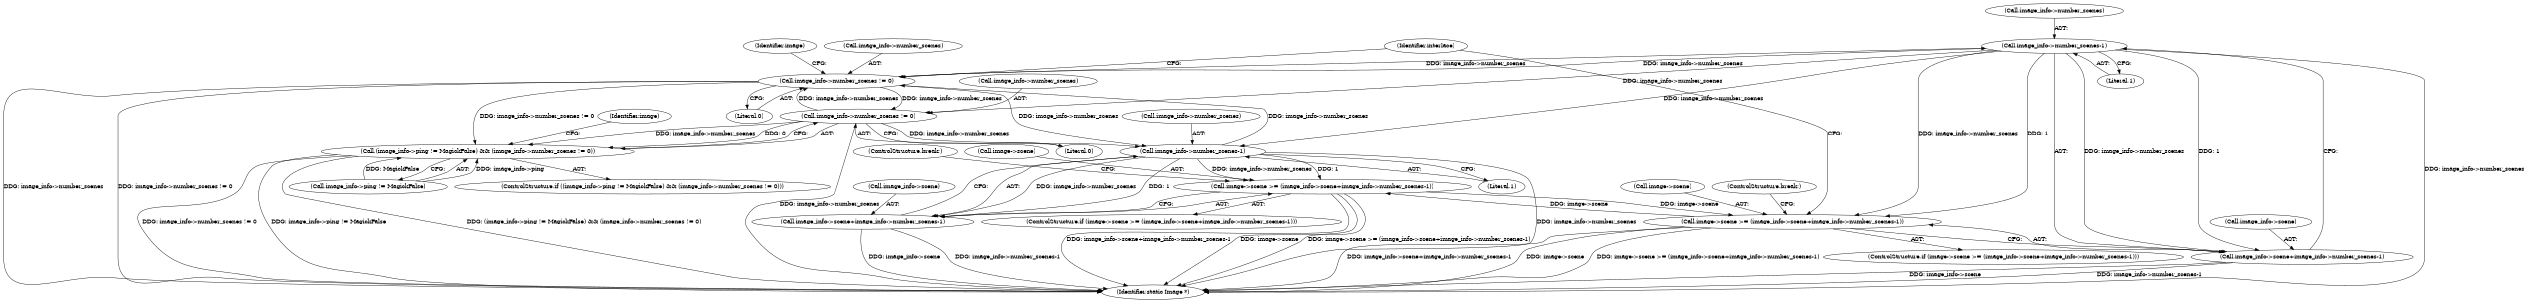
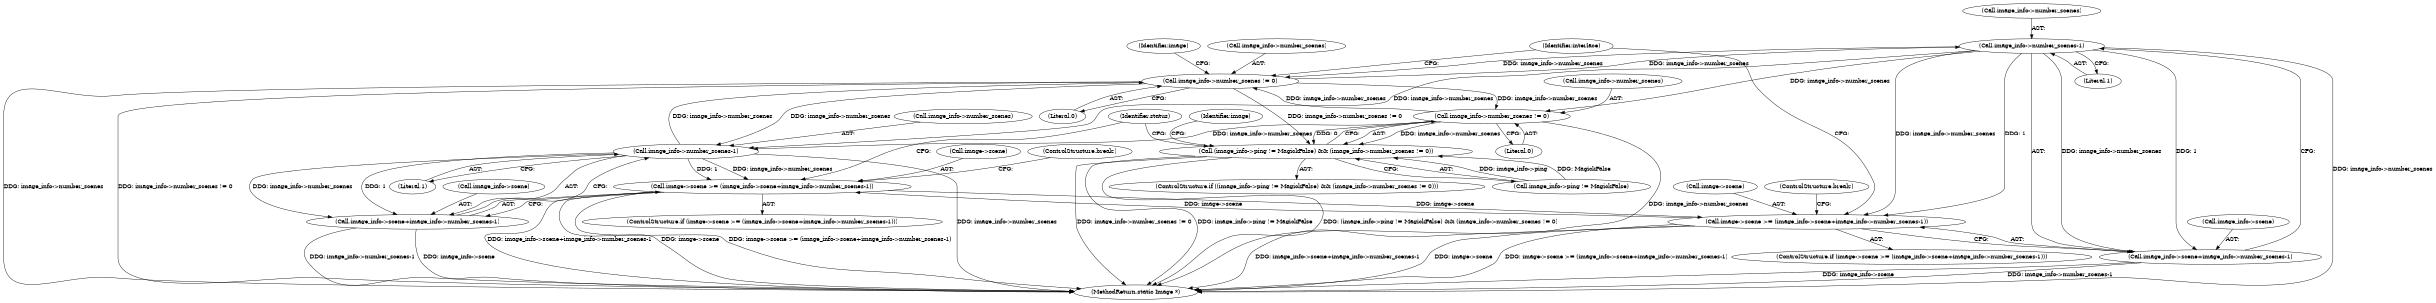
  digraph {
    n1 [label="(Call,image_info->number_scenes-1)"]
    n2 [label="(Call,image_info->number_scenes != 0)"]
    n3 [label="(Call,image_info->number_scenes-1)"]
    n4 [label="(Call,image_info->number_scenes != 0)"]
    n5 [label="(Call,image->scene >= (image_info->scene+image_info->number_scenes-1))"]
    n6 [label="(Call,image_info->scene+image_info->number_scenes-1)"]
-   n7 [label="(Identifier,static Image *)"]
+   n7 [label="(MethodReturn,static Image *)"]
    n8 [label="(Literal,1)"]
    n9 [label="(Call,(image_info->ping != MagickFalse) && (image_info->number_scenes != 0))"]
    n10 [label="(Literal,0)"]
    n11 [label="(Call,image->scene >= (image_info->scene+image_info->number_scenes-1))"]
    n12 [label="(Call,image_info->scene+image_info->number_scenes-1)"]
    n13 [label="(Literal,1)"]
    n14 [label="(Literal,0)"]
    n15 [label="(ControlStructure,if (image->scene >= (image_info->scene+image_info->number_scenes-1)))"]
    n16 [label="(ControlStructure,if ((image_info->ping != MagickFalse) && (image_info->number_scenes != 0)))"]
    n17 [label="(Call,image_info->ping != MagickFalse)"]
    n18 [label="(ControlStructure,if (image->scene >= (image_info->scene+image_info->number_scenes-1)))"]
    n19 [label="(Call,image_info->number_scenes)"]
    n20 [label="(Identifier,image)"]
    n21 [label="(Identifier,interlace)"]
    n22 [label="(Call,image_info->number_scenes)"]
    n23 [label="(Call,image_info->scene)"]
    n24 [label="(Identifier,image)"]
    n25 [label="(Call,image_info->number_scenes)"]
    n26 [label="(Call,image_info->number_scenes)"]
    n27 [label="(Call,image_info->scene)"]
    n28 [label="(Call,image->scene)"]
    n29 [label="(ControlStructure,break;)"]
    n30 [label="(Call,image->scene)"]
+   n31 [label="(Identifier,status)"]
    n32 [label="(ControlStructure,break;)"]
    n1 -> n2 [label="DDG: image_info->number_scenes"]
    n1 -> n3 [label="DDG: image_info->number_scenes"]
    n1 -> n4 [label="DDG: image_info->number_scenes"]
    n1 -> n5 [label="DDG: image_info->number_scenes"]
    n1 -> n5 [label="DDG: 1"]
    n1 -> n6 [label="AST: "]
    n1 -> n6 [label="DDG: image_info->number_scenes"]
    n1 -> n6 [label="DDG: 1"]
    n1 -> n7 [label="DDG: image_info->number_scenes"]
    n1 -> n8 [label="CFG: "]
    n2 -> n1 [label="DDG: image_info->number_scenes"]
    n2 -> n3 [label="DDG: image_info->number_scenes"]
    n2 -> n4 [label="DDG: image_info->number_scenes"]
    n2 -> n7 [label="DDG: image_info->number_scenes"]
    n2 -> n7 [label="DDG: image_info->number_scenes != 0"]
    n2 -> n9 [label="DDG: image_info->number_scenes != 0"]
    n2 -> n10 [label="CFG: "]
    n3 -> n2 [label="DDG: image_info->number_scenes"]
    n3 -> n7 [label="DDG: image_info->number_scenes"]
    n3 -> n11 [label="DDG: image_info->number_scenes"]
    n3 -> n11 [label="DDG: 1"]
    n3 -> n12 [label="AST: "]
    n3 -> n12 [label="DDG: image_info->number_scenes"]
    n3 -> n12 [label="DDG: 1"]
    n3 -> n13 [label="CFG: "]
    n4 -> n2 [label="DDG: image_info->number_scenes"]
    n4 -> n3 [label="DDG: image_info->number_scenes"]
    n4 -> n7 [label="DDG: image_info->number_scenes"]
    n4 -> n9 [label="AST: "]
    n4 -> n9 [label="DDG: image_info->number_scenes"]
    n4 -> n9 [label="DDG: 0"]
    n4 -> n14 [label="CFG: "]
    n5 -> n6 [label="CFG: "]
    n5 -> n7 [label="DDG: image_info->scene+image_info->number_scenes-1"]
    n5 -> n7 [label="DDG: image->scene"]
    n5 -> n7 [label="DDG: image->scene >= (image_info->scene+image_info->number_scenes-1)"]
    n5 -> n11 [label="DDG: image->scene"]
    n5 -> n15 [label="AST: "]
    n6 -> n1 [label="CFG: "]
    n6 -> n5 [label="AST: "]
    n6 -> n7 [label="DDG: image_info->scene"]
    n6 -> n7 [label="DDG: image_info->number_scenes-1"]
    n8 -> n1 [label="AST: "]
    n9 -> n4 [label="CFG: "]
    n9 -> n7 [label="DDG: image_info->number_scenes != 0"]
    n9 -> n7 [label="DDG: image_info->ping != MagickFalse"]
    n9 -> n7 [label="DDG: (image_info->ping != MagickFalse) && (image_info->number_scenes != 0)"]
    n9 -> n16 [label="AST: "]
    n9 -> n17 [label="CFG: "]
    n10 -> n2 [label="AST: "]
    n11 -> n5 [label="DDG: image->scene"]
    n11 -> n7 [label="DDG: image_info->scene+image_info->number_scenes-1"]
    n11 -> n7 [label="DDG: image->scene"]
    n11 -> n7 [label="DDG: image->scene >= (image_info->scene+image_info->number_scenes-1)"]
    n11 -> n12 [label="CFG: "]
    n11 -> n18 [label="AST: "]
    n12 -> n3 [label="CFG: "]
    n12 -> n7 [label="DDG: image_info->scene"]
    n12 -> n7 [label="DDG: image_info->number_scenes-1"]
    n12 -> n11 [label="AST: "]
    n13 -> n3 [label="AST: "]
    n14 -> n4 [label="AST: "]
    n17 -> n9 [label="AST: "]
    n17 -> n9 [label="DDG: image_info->ping"]
    n17 -> n9 [label="DDG: MagickFalse"]
    n19 -> n3 [label="AST: "]
    n20 -> n9 [label="CFG: "]
    n21 -> n2 [label="CFG: "]
    n21 -> n5 [label="CFG: "]
    n22 -> n4 [label="AST: "]
    n23 -> n6 [label="AST: "]
    n24 -> n2 [label="CFG: "]
    n25 -> n1 [label="AST: "]
    n26 -> n2 [label="AST: "]
    n27 -> n12 [label="AST: "]
    n28 -> n11 [label="AST: "]
    n29 -> n11 [label="CFG: "]
    n30 -> n5 [label="AST: "]
+   n31 -> n9 [label="CFG: "]
+   n31 -> n11 [label="CFG: "]
    n32 -> n5 [label="CFG: "]
  }
